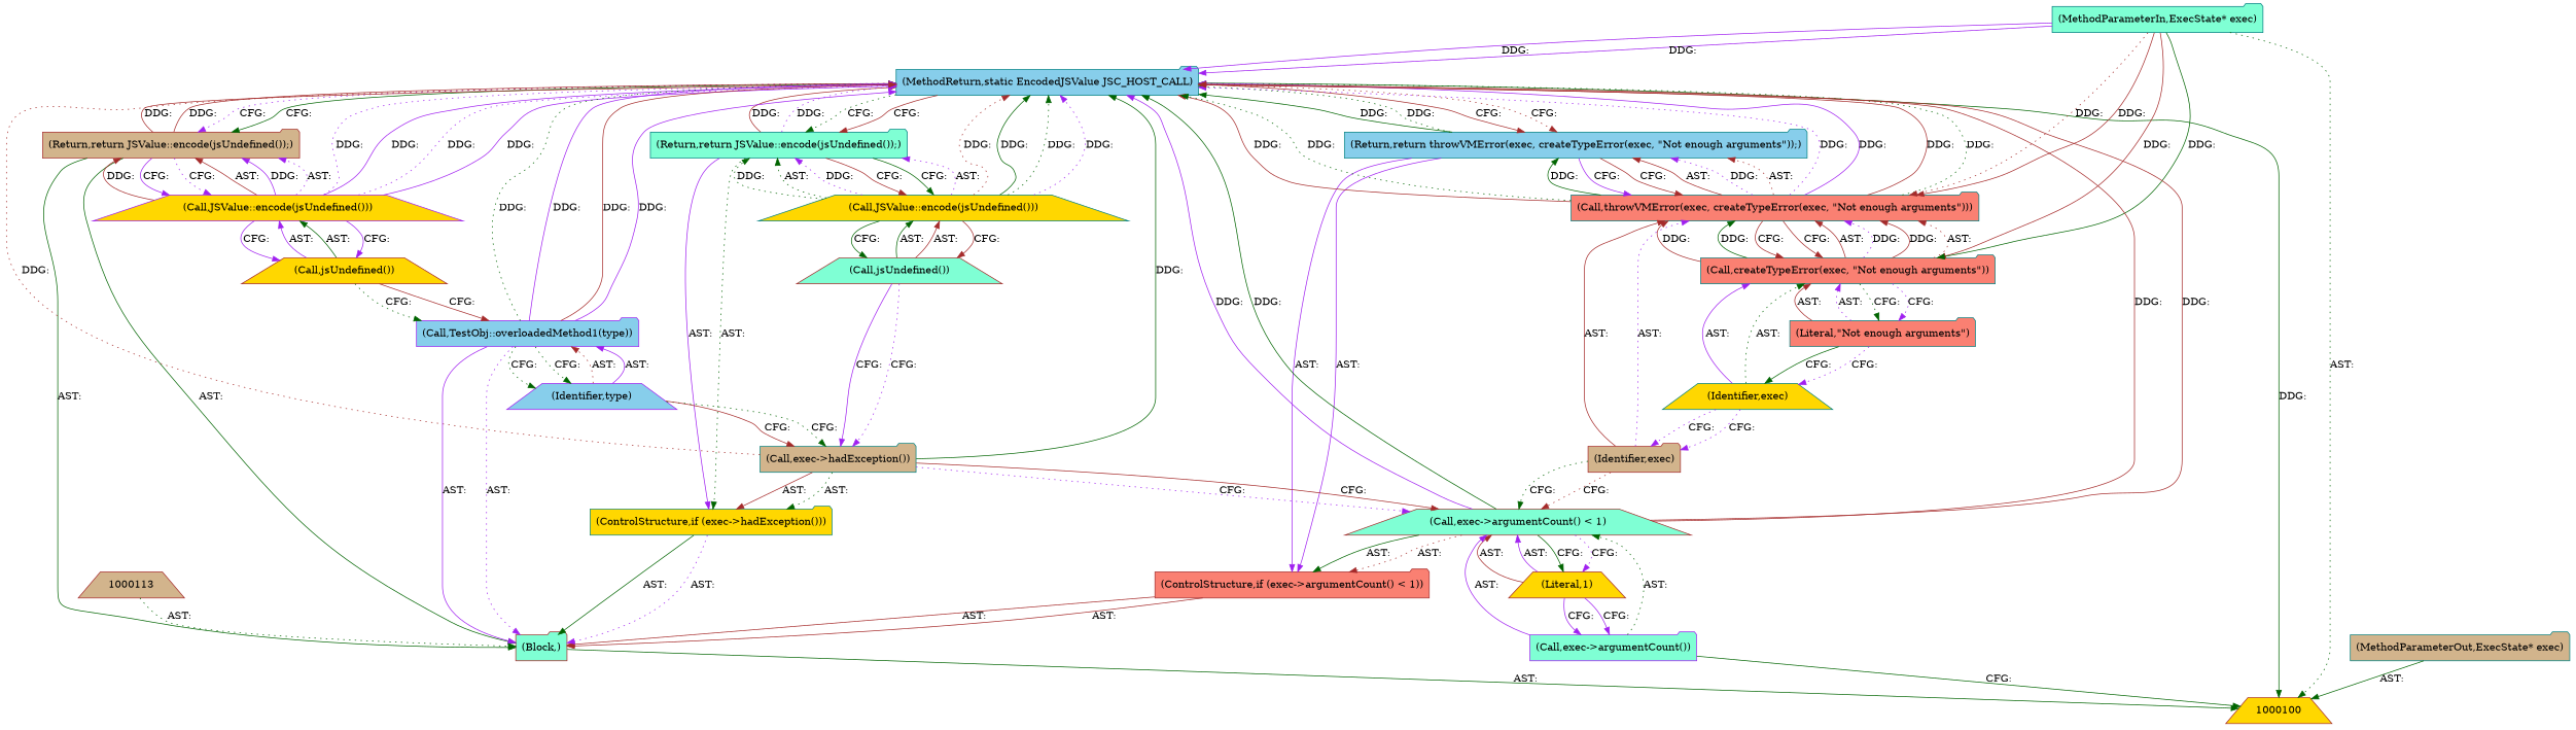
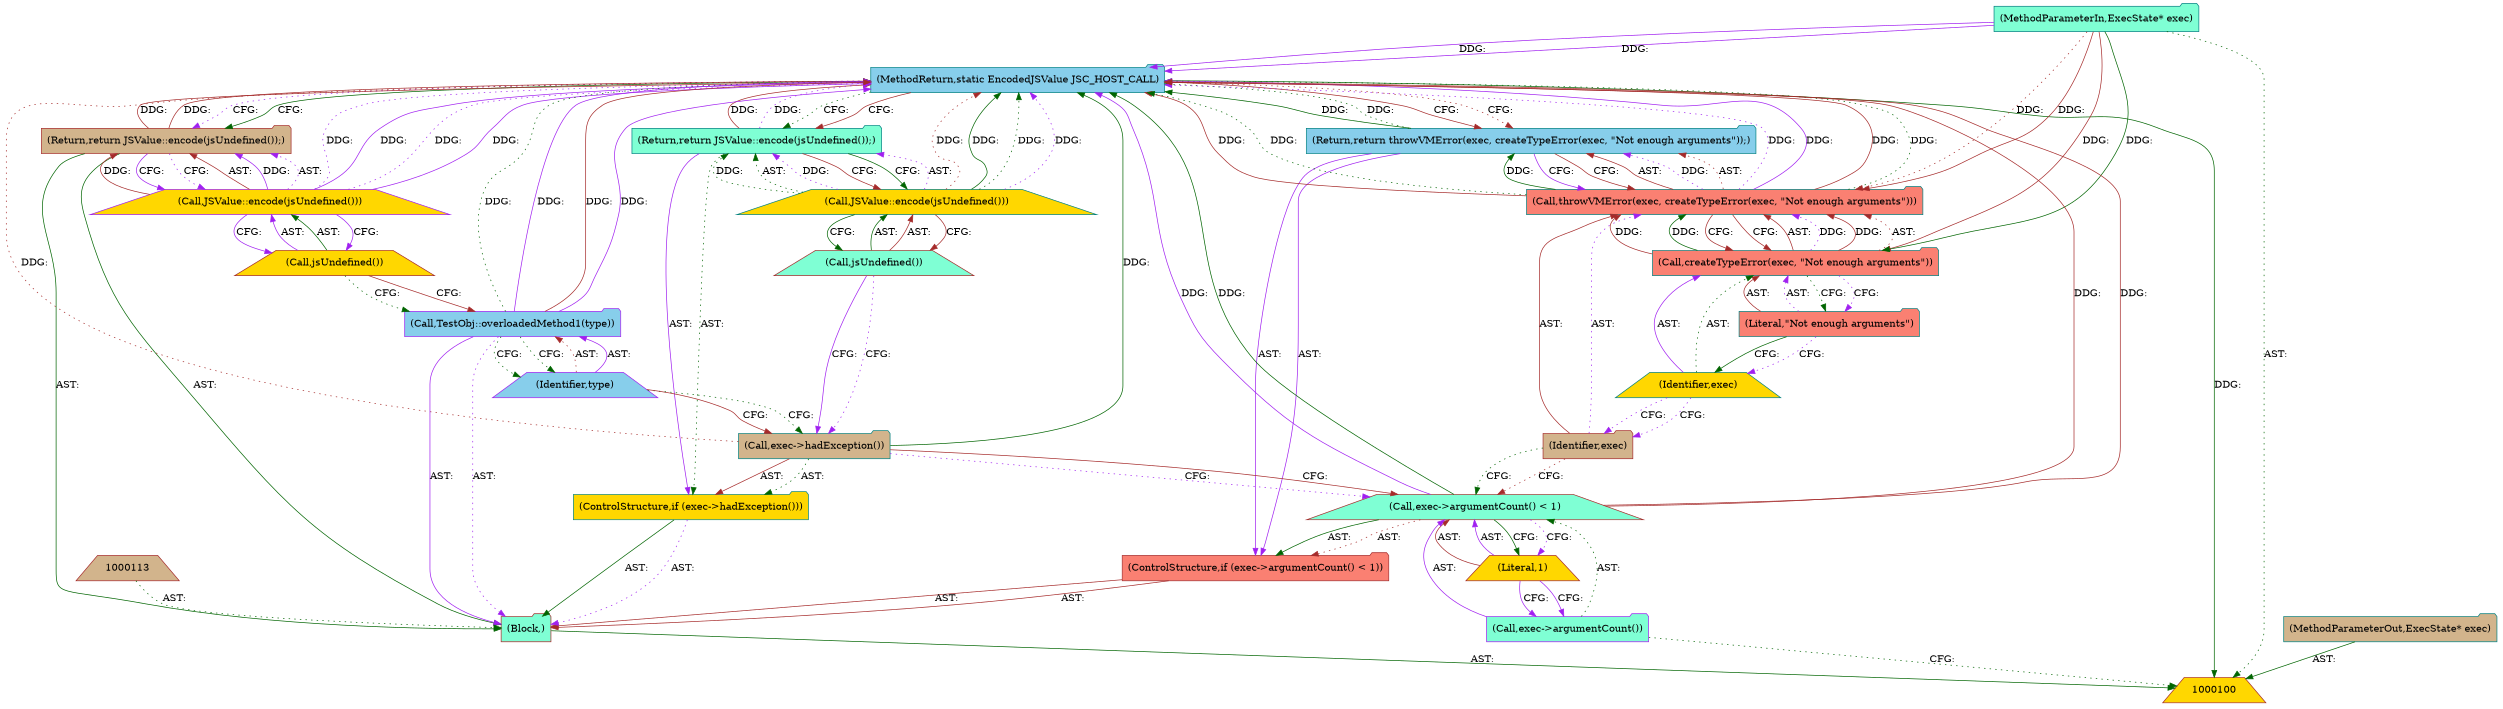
  digraph {
    node [color=teal fillcolor=gold shape=folder style=filled]
    edge [color=purple style=solid]
    n1 [fillcolor=skyblue label="(MethodReturn,static EncodedJSValue JSC_HOST_CALL)"]
    n2 [fillcolor=skyblue label="(Return,return throwVMError(exec, createTypeError(exec, \"Not enough arguments\"));)"]
    n3 [fillcolor=aquamarine label="(Return,return JSValue::encode(jsUndefined());)"]
    n4 [color=brown fillcolor=tan label="(Return,return JSValue::encode(jsUndefined());)"]
    1000100 [color=brown shape=trapezium]
    n6 [fillcolor=salmon label="(Call,throwVMError(exec, createTypeError(exec, \"Not enough arguments\")))"]
    n7 [color=brown fillcolor=salmon label="(ControlStructure,if (exec->argumentCount() < 1))"]
    n8 [label="(ControlStructure,if (exec->hadException()))"]
    n9 [label="(Call,JSValue::encode(jsUndefined()))" shape=trapezium]
    n10 [color=brown fillcolor=aquamarine label="(Block,)"]
    n11 [color=purple label="(Call,JSValue::encode(jsUndefined()))" shape=trapezium]
    n12 [fillcolor=aquamarine label="(MethodParameterIn,ExecState* exec)"]
    n13 [fillcolor=salmon label="(Call,createTypeError(exec, \"Not enough arguments\"))"]
    n14 [fillcolor=salmon label="(Literal,\"Not enough arguments\")"]
    n15 [fillcolor=tan label="(MethodParameterOut,ExecState* exec)"]
    n16 [color=brown label="(Literal,1)" shape=trapezium]
    n17 [color=brown fillcolor=aquamarine label="(Call,exec->argumentCount() < 1)" shape=trapezium]
    n18 [color=purple fillcolor=aquamarine label="(Call,exec->argumentCount())"]
    n19 [color=brown fillcolor=tan label="(Identifier,exec)"]
    n20 [label="(Identifier,exec)" shape=trapezium]
    n21 [fillcolor=tan label="(Call,exec->hadException())"]
    n22 [color=brown fillcolor=aquamarine label="(Call,jsUndefined())" shape=trapezium]
    n23 [color=purple fillcolor=skyblue label="(Identifier,type)" shape=trapezium]
    n24 [color=purple fillcolor=skyblue label="(Call,TestObj::overloadedMethod1(type))"]
    n25 [color=brown label="(Call,jsUndefined())" shape=trapezium]
    1000113 [color=brown fillcolor=tan shape=trapezium]
    n1 -> n2 [color=brown label="CFG: "]
    n1 -> n2 [color=brown label="CFG: " style=dotted]
    n1 -> n3 [color=darkgreen label="CFG: " style=dotted]
    n1 -> n3 [color=brown label="CFG: "]
    n1 -> n4 [label="CFG: " style=dotted]
    n1 -> n4 [color=darkgreen label="CFG: "]
    n1 -> 1000100 [color=darkgreen label="DDG: "]
    n2 -> n1 [color=darkgreen label="DDG: "]
    n2 -> n1 [color=darkgreen label="DDG: " style=dotted]
    n2 -> n6 [label="CFG: "]
    n2 -> n6 [color=brown label="CFG: "]
    n2 -> n7 [label="AST: "]
    n2 -> n7 [label="AST: "]
    n3 -> n1 [color=brown label="DDG: "]
    n3 -> n1 [label="DDG: " style=dotted]
    n3 -> n8 [label="AST: "]
    n3 -> n8 [color=darkgreen label="AST: " style=dotted]
    n3 -> n9 [color=brown label="CFG: "]
    n3 -> n9 [color=darkgreen label="CFG: "]
    n4 -> n1 [color=brown label="DDG: "]
    n4 -> n1 [color=brown label="DDG: "]
    n4 -> n10 [color=darkgreen label="AST: "]
    n4 -> n10 [color=darkgreen label="AST: "]
    n4 -> n11 [label="CFG: "]
    n4 -> n11 [label="CFG: " style=dotted]
    n6 -> n1 [color=brown label="DDG: "]
    n6 -> n1 [color=darkgreen label="DDG: " style=dotted]
    n6 -> n1 [color=brown label="DDG: "]
    n6 -> n1 [color=darkgreen label="DDG: " style=dotted]
    n6 -> n1 [label="DDG: " style=dotted]
    n6 -> n1 [label="DDG: "]
    n6 -> n2 [color=brown label="AST: "]
    n6 -> n2 [label="DDG: " style=dotted]
    n6 -> n2 [color=brown label="AST: " style=dotted]
    n6 -> n2 [color=darkgreen label="DDG: "]
    n6 -> n13 [color=brown label="CFG: "]
    n6 -> n13 [color=brown label="CFG: "]
    n7 -> n10 [color=brown label="AST: "]
    n7 -> n10 [color=brown label="AST: "]
    n8 -> n10 [color=darkgreen label="AST: "]
    n8 -> n10 [label="AST: " style=dotted]
    n9 -> n1 [color=darkgreen label="DDG: "]
    n9 -> n1 [color=darkgreen label="DDG: " style=dotted]
    n9 -> n1 [label="DDG: " style=dotted]
    n9 -> n1 [color=brown label="DDG: " style=dotted]
    n9 -> n3 [label="AST: " style=dotted]
    n9 -> n3 [color=darkgreen label="DDG: " style=dotted]
    n9 -> n3 [color=darkgreen label="AST: " style=dotted]
    n9 -> n3 [label="DDG: " style=dotted]
    n9 -> n22 [color=brown label="CFG: "]
    n9 -> n22 [color=darkgreen label="CFG: "]
    n10 -> 1000100 [color=darkgreen label="AST: "]
    n11 -> n1 [label="DDG: " style=dotted]
    n11 -> n1 [label="DDG: "]
    n11 -> n1 [label="DDG: " style=dotted]
    n11 -> n1 [label="DDG: "]
    n11 -> n4 [color=brown label="AST: "]
    n11 -> n4 [label="DDG: "]
    n11 -> n4 [label="AST: " style=dotted]
    n11 -> n4 [color=brown label="DDG: "]
    n11 -> n25 [label="CFG: "]
    n11 -> n25 [label="CFG: "]
    n12 -> n1 [label="DDG: "]
    n12 -> n1 [label="DDG: "]
    n12 -> 1000100 [color=darkgreen label="AST: " style=dotted]
    n12 -> n6 [color=brown label="DDG: " style=dotted]
    n12 -> n6 [color=brown label="DDG: "]
    n12 -> n13 [color=brown label="DDG: "]
    n12 -> n13 [color=darkgreen label="DDG: "]
    n13 -> n6 [color=brown label="AST: "]
    n13 -> n6 [label="DDG: " style=dotted]
    n13 -> n6 [color=brown label="DDG: "]
    n13 -> n6 [color=brown label="AST: " style=dotted]
    n13 -> n6 [color=brown label="DDG: "]
    n13 -> n6 [color=darkgreen label="DDG: "]
    n13 -> n14 [color=darkgreen label="CFG: " style=dotted]
    n13 -> n14 [label="CFG: " style=dotted]
    n14 -> n13 [color=brown label="AST: "]
    n14 -> n13 [label="AST: " style=dotted]
    n14 -> n20 [color=darkgreen label="CFG: "]
    n14 -> n20 [label="CFG: " style=dotted]
    n15 -> 1000100 [color=darkgreen label="AST: "]
    n16 -> n17 [color=brown label="AST: "]
    n16 -> n17 [label="AST: "]
    n16 -> n18 [label="CFG: "]
    n16 -> n18 [label="CFG: "]
    n17 -> n1 [color=brown label="DDG: "]
    n17 -> n1 [color=brown label="DDG: "]
    n17 -> n1 [label="DDG: "]
    n17 -> n1 [color=darkgreen label="DDG: "]
    n17 -> n7 [color=darkgreen label="AST: "]
    n17 -> n7 [color=brown label="AST: " style=dotted]
    n17 -> n16 [color=darkgreen label="CFG: "]
    n17 -> n16 [label="CFG: " style=dotted]
-   n18 -> 1000100 [color=darkgreen label="CFG: "]
+   n18 -> 1000100 [color=darkgreen label="CFG: " style=dotted]
    n18 -> n17 [color=darkgreen label="AST: " style=dotted]
    n18 -> n17 [label="AST: "]
    n19 -> n6 [color=brown label="AST: "]
    n19 -> n6 [label="AST: " style=dotted]
    n19 -> n17 [color=darkgreen label="CFG: " style=dotted]
    n19 -> n17 [color=brown label="CFG: " style=dotted]
    n20 -> n13 [label="AST: "]
    n20 -> n13 [color=darkgreen label="AST: " style=dotted]
    n20 -> n19 [label="CFG: " style=dotted]
    n20 -> n19 [label="CFG: " style=dotted]
    n21 -> n1 [color=darkgreen label="DDG: "]
    n21 -> n1 [color=brown label="DDG: " style=dotted]
    n21 -> n8 [color=brown label="AST: "]
    n21 -> n8 [color=darkgreen label="AST: " style=dotted]
    n21 -> n17 [label="CFG: " style=dotted]
    n21 -> n17 [color=brown label="CFG: "]
    n22 -> n9 [color=darkgreen label="AST: "]
    n22 -> n9 [color=brown label="AST: "]
    n22 -> n21 [label="CFG: " style=dotted]
    n22 -> n21 [label="CFG: "]
    n23 -> n21 [color=darkgreen label="CFG: " style=dotted]
    n23 -> n21 [color=brown label="CFG: "]
    n23 -> n24 [color=brown label="AST: " style=dotted]
    n23 -> n24 [label="AST: "]
    n24 -> n1 [color=darkgreen label="DDG: " style=dotted]
    n24 -> n1 [label="DDG: "]
    n24 -> n1 [color=brown label="DDG: "]
    n24 -> n1 [label="DDG: "]
    n24 -> n10 [label="AST: "]
    n24 -> n10 [label="AST: " style=dotted]
    n24 -> n23 [color=darkgreen label="CFG: " style=dotted]
    n24 -> n23 [color=darkgreen label="CFG: " style=dotted]
    n25 -> n11 [label="AST: "]
    n25 -> n11 [color=darkgreen label="AST: "]
    n25 -> n24 [color=brown label="CFG: "]
    n25 -> n24 [color=darkgreen label="CFG: " style=dotted]
    1000113 -> n10 [color=darkgreen label="AST: " style=dotted]
  }
